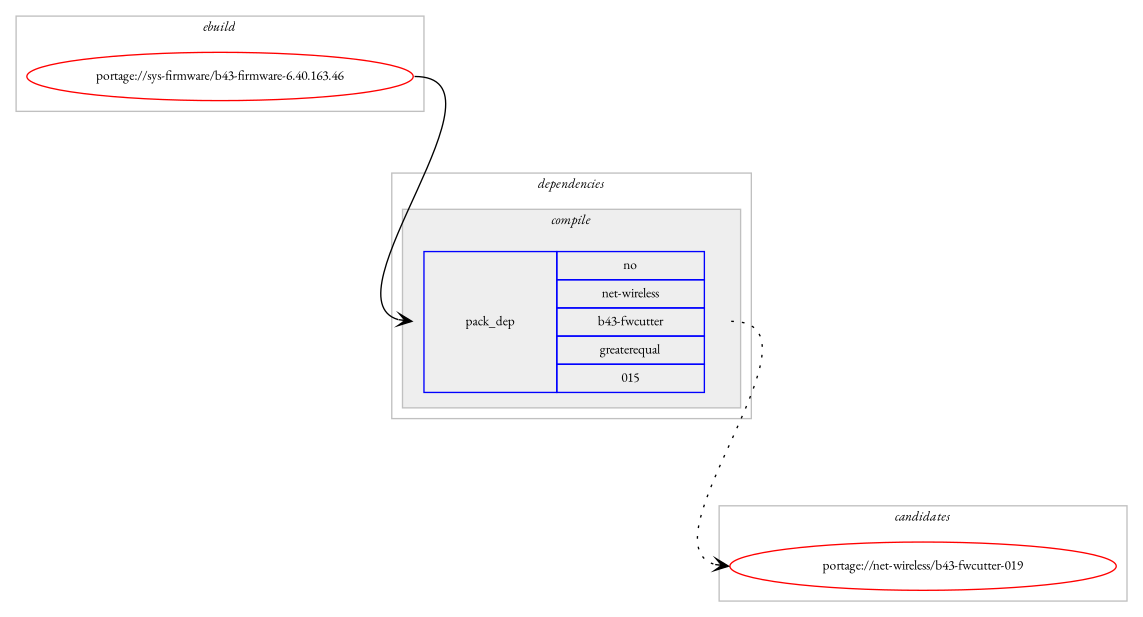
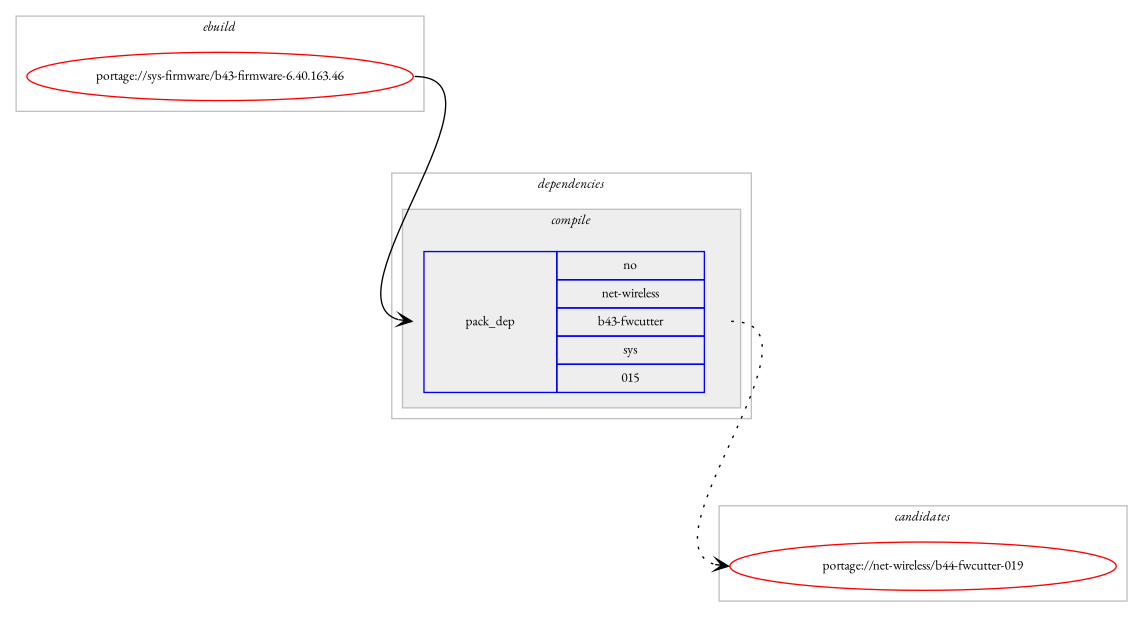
  digraph {
    compound=true
    concentrate=true
    fontname="EB Garamond"
    fontsize=10
    newrank=true
    rankdir=TB
    ranksep=1.5
    node [color=red fontname="EB Garamond" fontsize=10]
    edge [arrowhead=vee fontname="EB Garamond" headport=w tailport=e]
    n1 [label="portage://sys-firmware/b43-firmware-6.40.163.46" width=4]
-   n2 [color=blue label=<<TABLE BORDER="0" CELLBORDER="1" CELLSPACING="0" CELLPADDING="4" WIDTH="220"><TR><TD ROWSPAN="6" CELLPADDING="30">pack_dep</TD></TR><TR><TD WIDTH="110">no</TD></TR><TR><TD>net-wireless</TD></TR><TR><TD>b43-fwcutter</TD></TR><TR><TD>greaterequal</TD></TR><TR><TD>015</TD></TR></TABLE>> shape=none]
-   n3 [label="portage://net-wireless/b43-fwcutter-019" width=4]
+   n2 [color=blue label=<<TABLE BORDER="0" CELLBORDER="1" CELLSPACING="0" CELLPADDING="4" WIDTH="220"><TR><TD ROWSPAN="6" CELLPADDING="30">pack_dep</TD></TR><TR><TD WIDTH="110">no</TD></TR><TR><TD>net-wireless</TD></TR><TR><TD>b43-fwcutter</TD></TR><TR><TD>sys</TD></TR><TR><TD>015</TD></TR></TABLE>> shape=none]
+   n3 [label="portage://net-wireless/b44-fwcutter-019" width=4]
    subgraph cluster_1 {
      color=gray
      label=<<i>ebuild</i>>
      rank=same
      n1
    }
    subgraph cluster_2 {
      color=gray
      label=<<i>dependencies</i>>
      subgraph cluster_3 {
        color=gray
        fillcolor="#eeeeee"
        label=<<i>compile</i>>
        style=filled
        subgraph sub_4 {
          color=gray
          fillcolor="#eeeeee"
          label=<<i>compile</i>>
          style=filled
          n2
        }
      }
      subgraph cluster_5 {
        color=gray
        fillcolor="#eeeeee"
        label=<<i>compile and run</i>>
        style=filled
      }
      subgraph cluster_6 {
        color=gray
        fillcolor="#eeeeee"
        label=<<i>run</i>>
        style=filled
      }
    }
    subgraph cluster_7 {
      color=gray
      label=<<i>candidates</i>>
      rank=same
      subgraph sub_8 {
        color=black
        label=<<i>candidates</i>>
        nodesep=1
        rank=same
        n3
      }
    }
    n1 -> n2 [style=solid weight=20]
    n2 -> n3 [style=dotted weight=100]
  }
